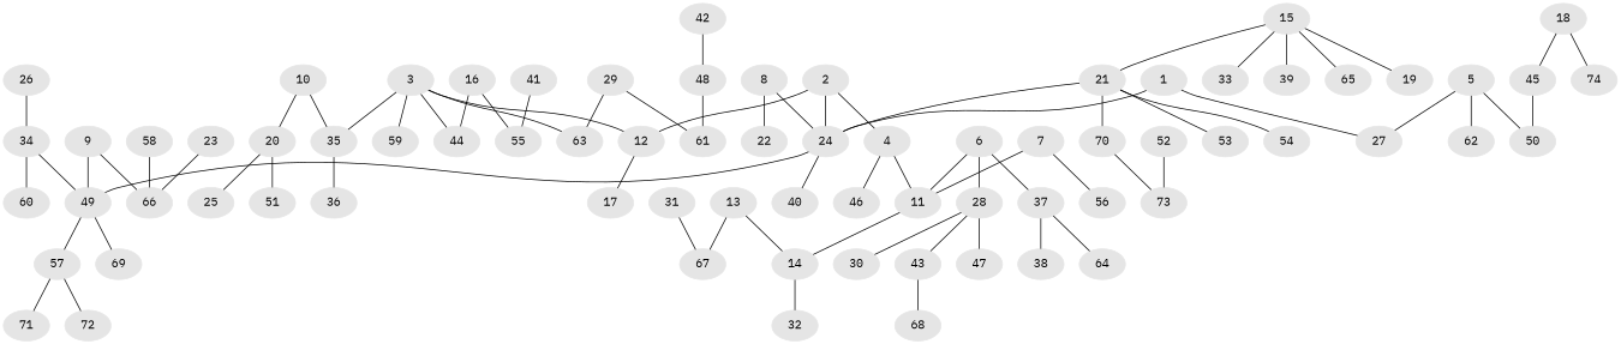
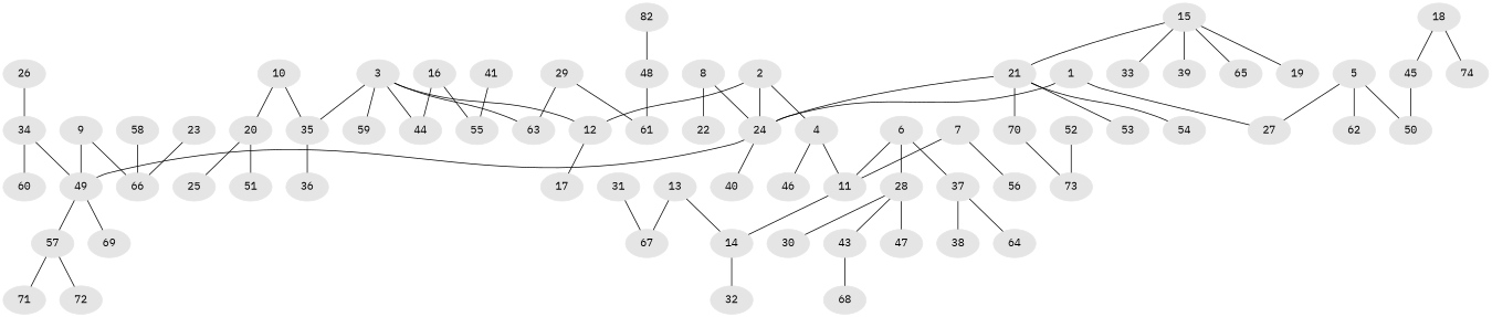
  graph {
    fontname="IBM Plex Mono"
    node [color=gray90 fontname="IBM Plex Mono" style=filled]
    edge [fontname="IBM Plex Mono" weight=1.0]
    1
    24
    27
    49
    40
    2
    4
    12
    11
    46
    17
    3
    35
    44
    59
    63
    36
    14
    5
    50
    62
    6
    28
    37
    30
    43
    47
    38
    64
    7
    56
    8
    22
    9
    66
    57
    69
    10
    20
    25
    51
    32
    13
    67
    15
    19
    21
    33
    39
    65
    53
    54
    70
    16
    55
    18
    45
    74
    73
    23
    26
    34
    60
    68
    29
    61
    31
    41
-   42
+   42 [label=82]
    48
    71
    72
    52
    58
    1 -- 24
    1 -- 27
    24 -- 49
    24 -- 40
    49 -- 57
    49 -- 69
    2 -- 24
    2 -- 4
    2 -- 12
    4 -- 11
    4 -- 46
    12 -- 17
    11 -- 14
    3 -- 12
    3 -- 35
    3 -- 44
    3 -- 59
    3 -- 63
    35 -- 36
    14 -- 32
    5 -- 27
    5 -- 50
    5 -- 62
    6 -- 11
    6 -- 28
    6 -- 37
    28 -- 30
    28 -- 43
    28 -- 47
    37 -- 38
    37 -- 64
    43 -- 68
    7 -- 11
    7 -- 56
    8 -- 24
    8 -- 22
    9 -- 49
    9 -- 66
    57 -- 71
    57 -- 72
    10 -- 35
    10 -- 20
    20 -- 25
    20 -- 51
    13 -- 14
    13 -- 67
    15 -- 19
    15 -- 21
    15 -- 33
    15 -- 39
    15 -- 65
    21 -- 24
    21 -- 53
    21 -- 54
    21 -- 70
    70 -- 73
    16 -- 44
    16 -- 55
    18 -- 45
    18 -- 74
    45 -- 50
    23 -- 66
    26 -- 34
    34 -- 49
    34 -- 60
    29 -- 63
    29 -- 61
    31 -- 67
    41 -- 55
    42 -- 48
    48 -- 61
    52 -- 73
    58 -- 66
  }
